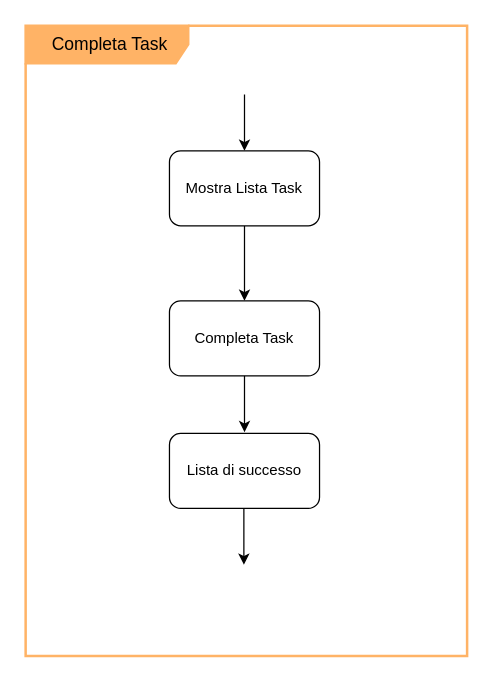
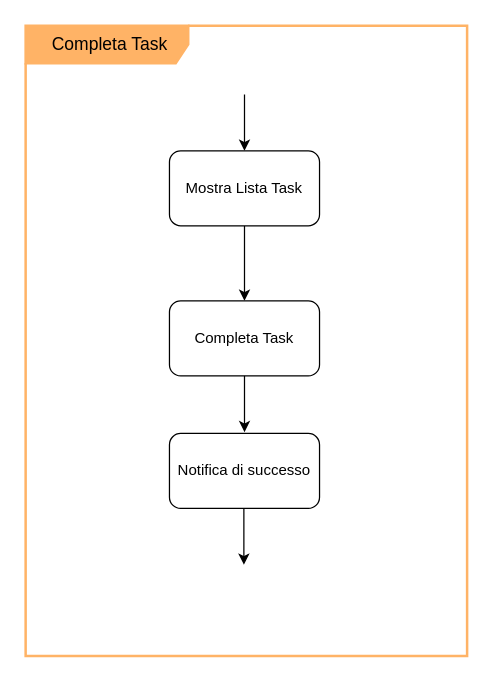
  <mxCell id="0" />
  <mxCell id="1" parent="0" />
  <mxCell id="2" style="edgeStyle=orthogonalEdgeStyle;rounded=0;orthogonalLoop=1;jettySize=auto;html=1;" edge="1" parent="1" source="3"><mxGeometry relative="1" as="geometry"><mxPoint x="195" y="120" as="targetPoint" /></mxGeometry></mxCell>
  <mxCell id="3" value="" style="shape=image;html=1;verticalAlign=top;verticalLabelPosition=bottom;labelBackgroundColor=#ffffff;imageAspect=0;aspect=fixed;image=https://cdn4.iconfinder.com/data/icons/essential-app-2/16/record-round-circle-dot-128.png" vertex="1" parent="1"><mxGeometry x="177.5" y="40" width="35" height="35" as="geometry" /></mxCell>
  <mxCell id="4" style="edgeStyle=orthogonalEdgeStyle;rounded=0;orthogonalLoop=1;jettySize=auto;html=1;" edge="1" parent="1" source="5"><mxGeometry relative="1" as="geometry"><mxPoint x="195" y="240" as="targetPoint" /></mxGeometry></mxCell>
  <mxCell id="5" value="Mostra Lista Task" style="rounded=1;whiteSpace=wrap;html=1;" vertex="1" parent="1"><mxGeometry x="135" y="120" width="120" height="60" as="geometry" /></mxCell>
  <mxCell id="6" value="Completa Task" style="rounded=1;whiteSpace=wrap;html=1;" vertex="1" parent="1"><mxGeometry x="135" y="240" width="120" height="60" as="geometry" /></mxCell>
  <mxCell id="7" style="edgeStyle=orthogonalEdgeStyle;rounded=0;orthogonalLoop=1;jettySize=auto;html=1;exitX=0.5;exitY=1;exitDx=0;exitDy=0;" edge="1" parent="1" source="6"><mxGeometry relative="1" as="geometry"><mxPoint x="195" y="345" as="targetPoint" /><mxPoint x="195" y="420" as="sourcePoint" /></mxGeometry></mxCell>
  <mxCell id="8" value="" style="shape=image;html=1;verticalAlign=top;verticalLabelPosition=bottom;labelBackgroundColor=#ffffff;imageAspect=0;aspect=fixed;image=https://cdn4.iconfinder.com/data/icons/ionicons/512/icon-ios7-circle-filled-128.png" vertex="1" parent="1"><mxGeometry x="170" y="448" width="50" height="50" as="geometry" /></mxCell>
  <mxCell id="9" value="&lt;font style=&quot;font-size: 14px&quot;&gt;Completa Task&lt;/font&gt;" style="shape=umlFrame;whiteSpace=wrap;html=1;width=130;height=30;boundedLbl=1;verticalAlign=middle;align=center;spacingLeft=5;fillColor=#FFB366;strokeColor=#FFB366;strokeWidth=2;" vertex="1" parent="1"><mxGeometry x="20" y="20" width="353" height="504" as="geometry" /></mxCell>
- <mxCell id="10" value="Lista di successo" style="rounded=1;whiteSpace=wrap;html=1;" vertex="1" parent="1"><mxGeometry x="135" y="346" width="120" height="60" as="geometry" /></mxCell>
+ <mxCell id="10" value="Notifica di successo" style="rounded=1;whiteSpace=wrap;html=1;" vertex="1" parent="1"><mxGeometry x="135" y="346" width="120" height="60" as="geometry" /></mxCell>
  <mxCell id="11" style="edgeStyle=orthogonalEdgeStyle;rounded=0;orthogonalLoop=1;jettySize=auto;html=1;exitX=0.5;exitY=1;exitDx=0;exitDy=0;" edge="1" parent="1"><mxGeometry relative="1" as="geometry"><mxPoint x="194.5" y="451" as="targetPoint" /><mxPoint x="194.5" y="406" as="sourcePoint" /></mxGeometry></mxCell>
